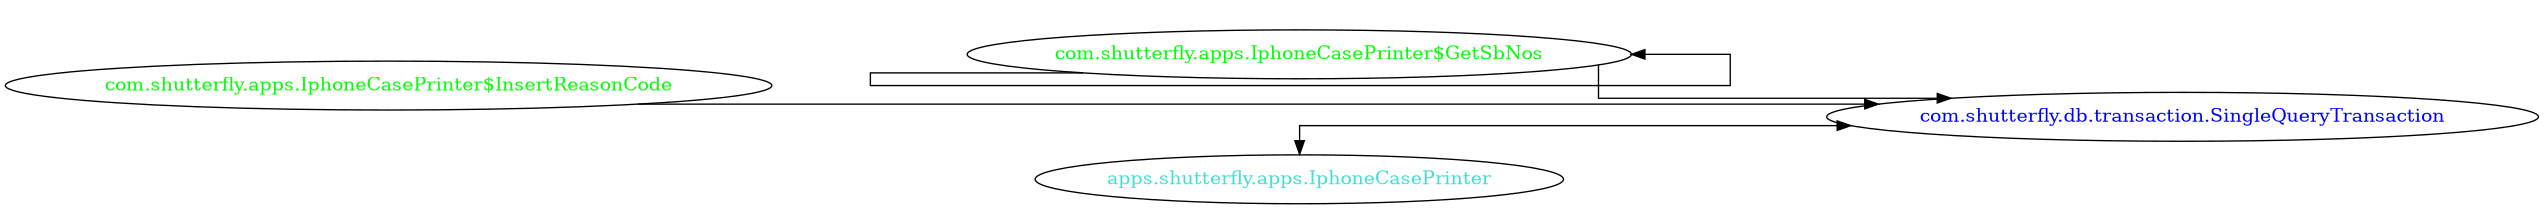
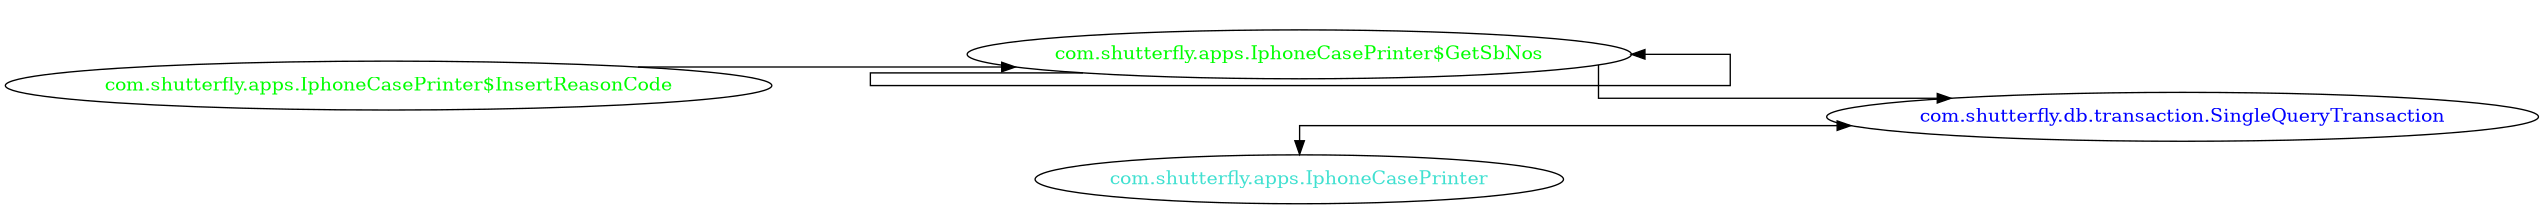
  digraph {
    concentrate=true
    rankdir=LR
    ranksep=2.0
    splines=ortho
    node [fontcolor=green]
    "com.shutterfly.apps.IphoneCasePrinter$GetSbNos"
    "com.shutterfly.db.transaction.SingleQueryTransaction" [fontcolor=blue]
    "com.shutterfly.apps.IphoneCasePrinter$InsertReasonCode"
-   "com.shutterfly.apps.IphoneCasePrinter" [fontcolor=turquoise label="apps.shutterfly.apps.IphoneCasePrinter"]
+   "com.shutterfly.apps.IphoneCasePrinter" [fontcolor=turquoise]
    "com.shutterfly.apps.IphoneCasePrinter$GetSbNos" -> "com.shutterfly.apps.IphoneCasePrinter$GetSbNos"
    "com.shutterfly.apps.IphoneCasePrinter$GetSbNos" -> "com.shutterfly.db.transaction.SingleQueryTransaction"
-   "com.shutterfly.apps.IphoneCasePrinter$InsertReasonCode" -> "com.shutterfly.db.transaction.SingleQueryTransaction"
+   "com.shutterfly.apps.IphoneCasePrinter$InsertReasonCode" -> "com.shutterfly.apps.IphoneCasePrinter$GetSbNos"
    "com.shutterfly.apps.IphoneCasePrinter" -> "com.shutterfly.db.transaction.SingleQueryTransaction" [dir=both]
  }
